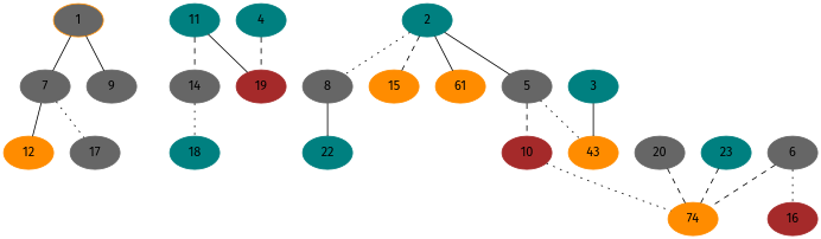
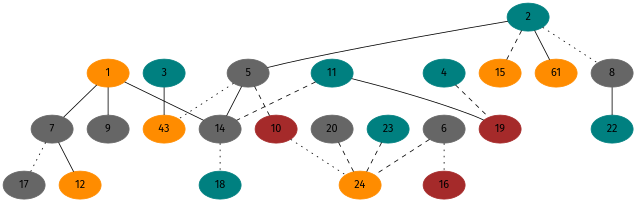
  graph {
    fontname="Fira Sans"
    node [color=gray40 fontname="Fira Sans" style=filled]
    edge [fontname="Fira Sans" style=solid weight=1.0]
-   1 [color=darkorange fillcolor=gray40]
+   1 [color=darkorange]
    7
    9
    14
    12 [color=darkorange]
    17
    18 [color=teal]
    2 [color=teal]
    5
    8
    15 [color=darkorange]
    n12 [color=darkorange label=61]
    n13 [color=darkorange label=43]
    10 [color=brown]
    22 [color=teal]
    3 [color=teal]
    4 [color=teal]
    19 [color=brown]
-   24 [color=darkorange label=74]
+   24 [color=darkorange]
    16 [color=brown]
    6
    11 [color=teal]
    20
    23 [color=teal]
    1 -- 7
    1 -- 9
+   1 -- 14
    7 -- 12
    7 -- 17 [style=dotted]
    14 -- 18 [style=dotted]
    2 -- 5
    2 -- 8 [style=dotted]
    2 -- 15 [style=dashed]
    2 -- n12
+   5 -- 14
    5 -- n13 [style=dotted]
    5 -- 10 [style=dashed]
    8 -- 22
    10 -- 24 [style=dotted]
    3 -- n13
    4 -- 19 [style=dashed]
    6 -- 24 [style=dashed]
    6 -- 16 [style=dotted]
    11 -- 14 [style=dashed]
    11 -- 19
    20 -- 24 [style=dashed]
    23 -- 24 [style=dashed]
  }
